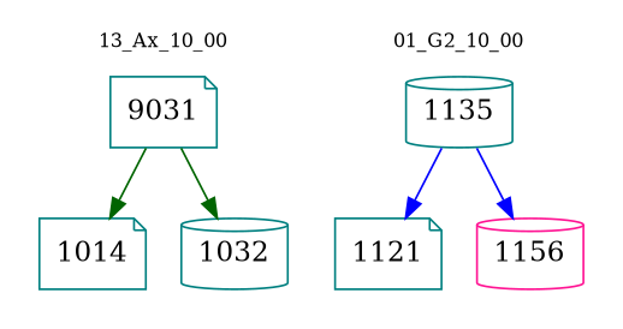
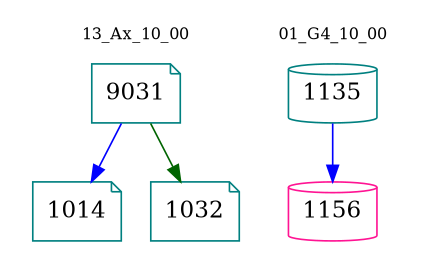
  digraph {
    node [color=teal shape=note]
    edge [color=darkgreen]
    n1 [label=9031]
    n2 [label=1014]
-   n3 [label=1032 shape=cylinder]
+   n3 [label=1032]
    n4 [label=1135 shape=cylinder]
-   n5 [label=1121]
    n6 [color=deeppink label=1156 shape=cylinder]
    subgraph cluster_1 {
      color=white
      fontsize=10
      label="13_Ax_10_00"
      n1
      n2
      n3
    }
    subgraph cluster_2 {
      color=white
      fontsize=10
-     label="01_G2_10_00"
+     label="01_G4_10_00"
      n4
-     n5
      n6
    }
-   n1 -> n2
+   n1 -> n2 [color=blue]
    n1 -> n3
-   n4 -> n5 [color=blue]
    n4 -> n6 [color=blue]
  }
